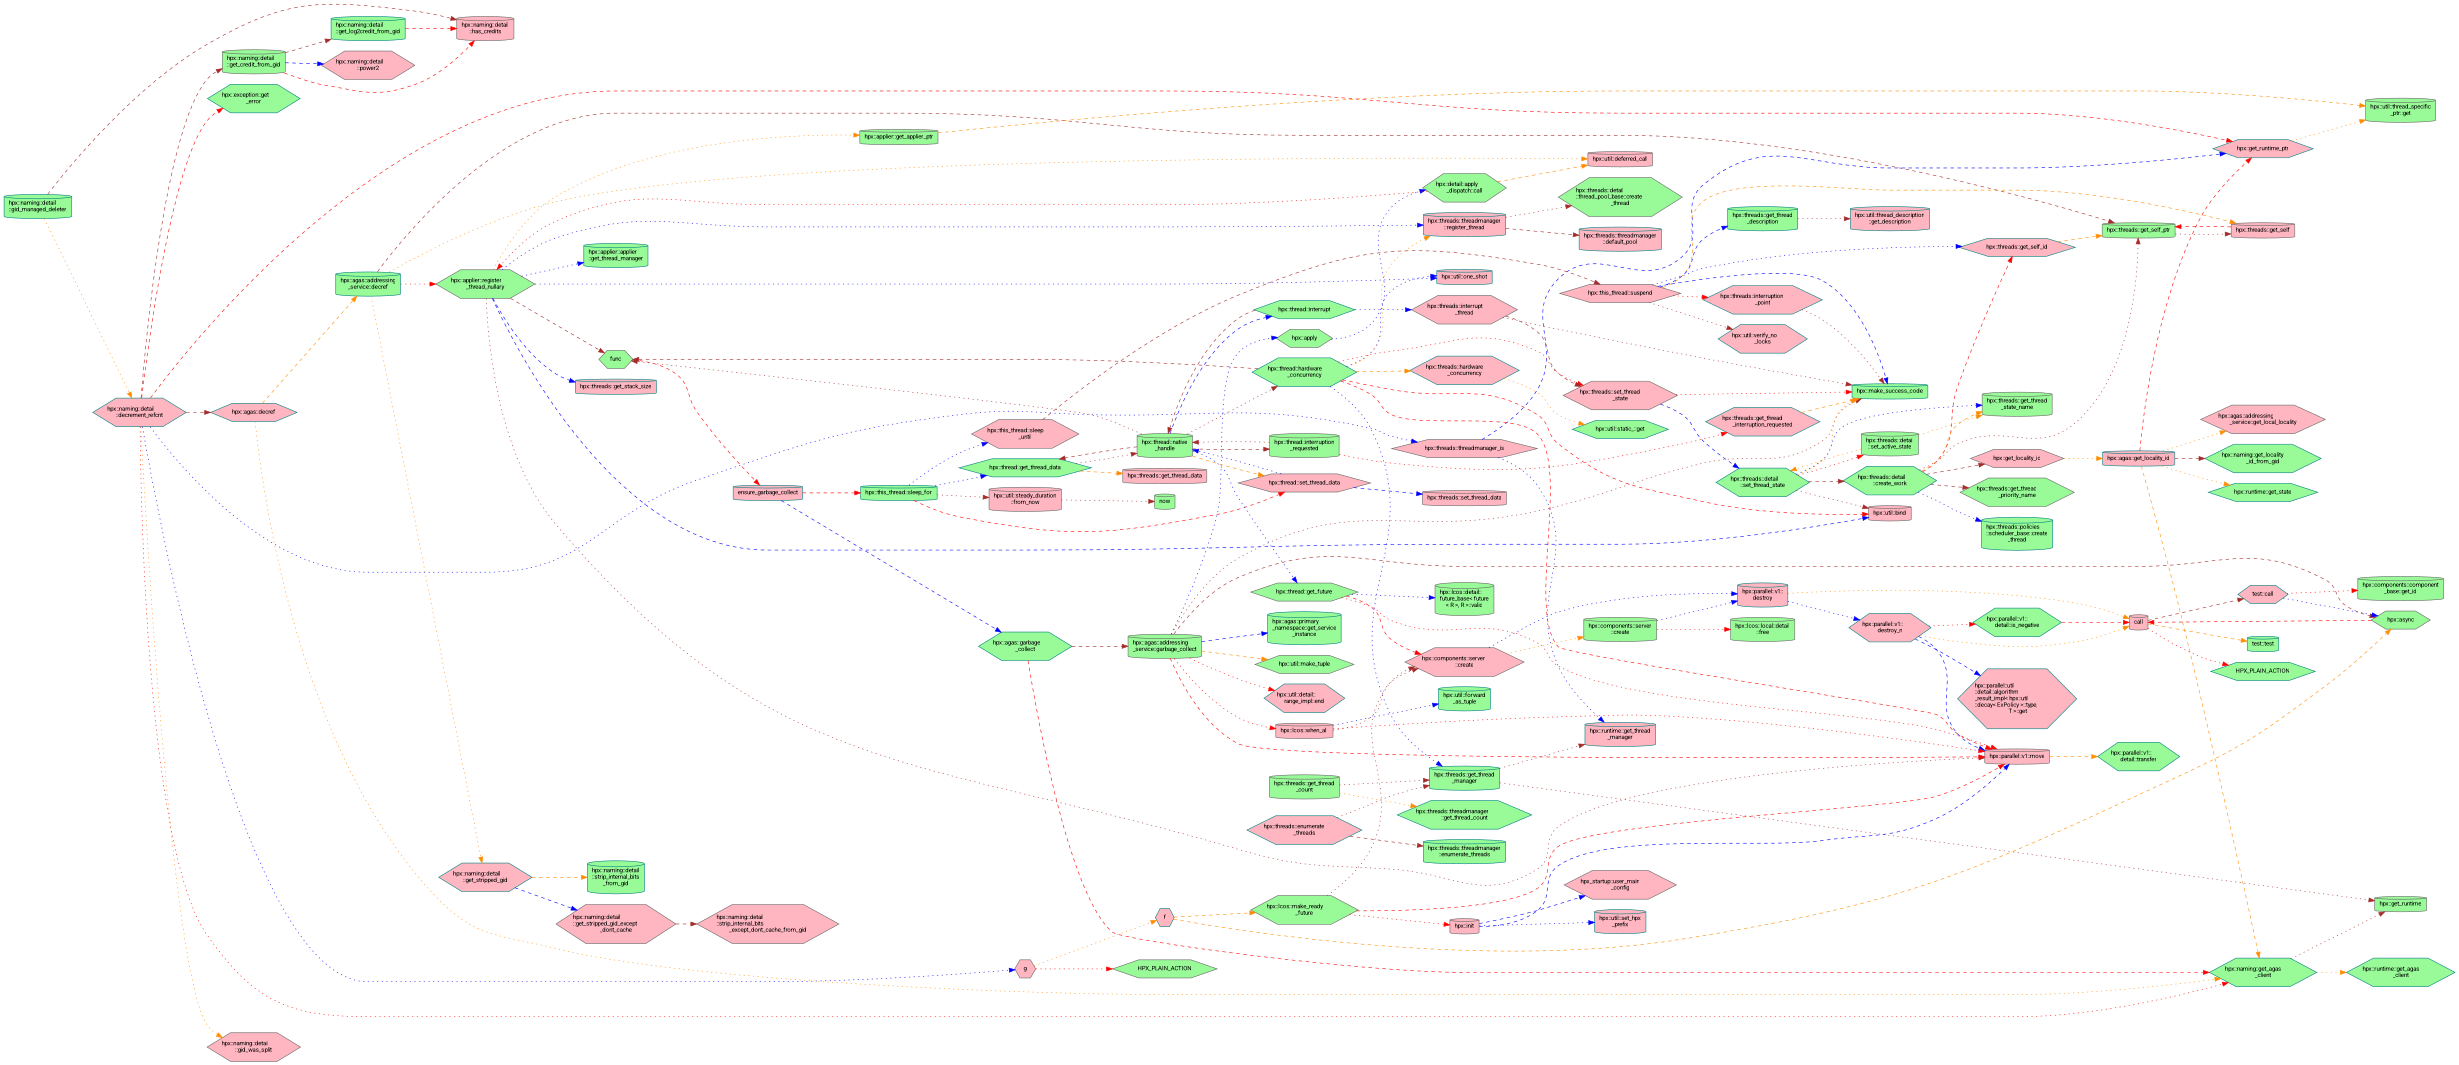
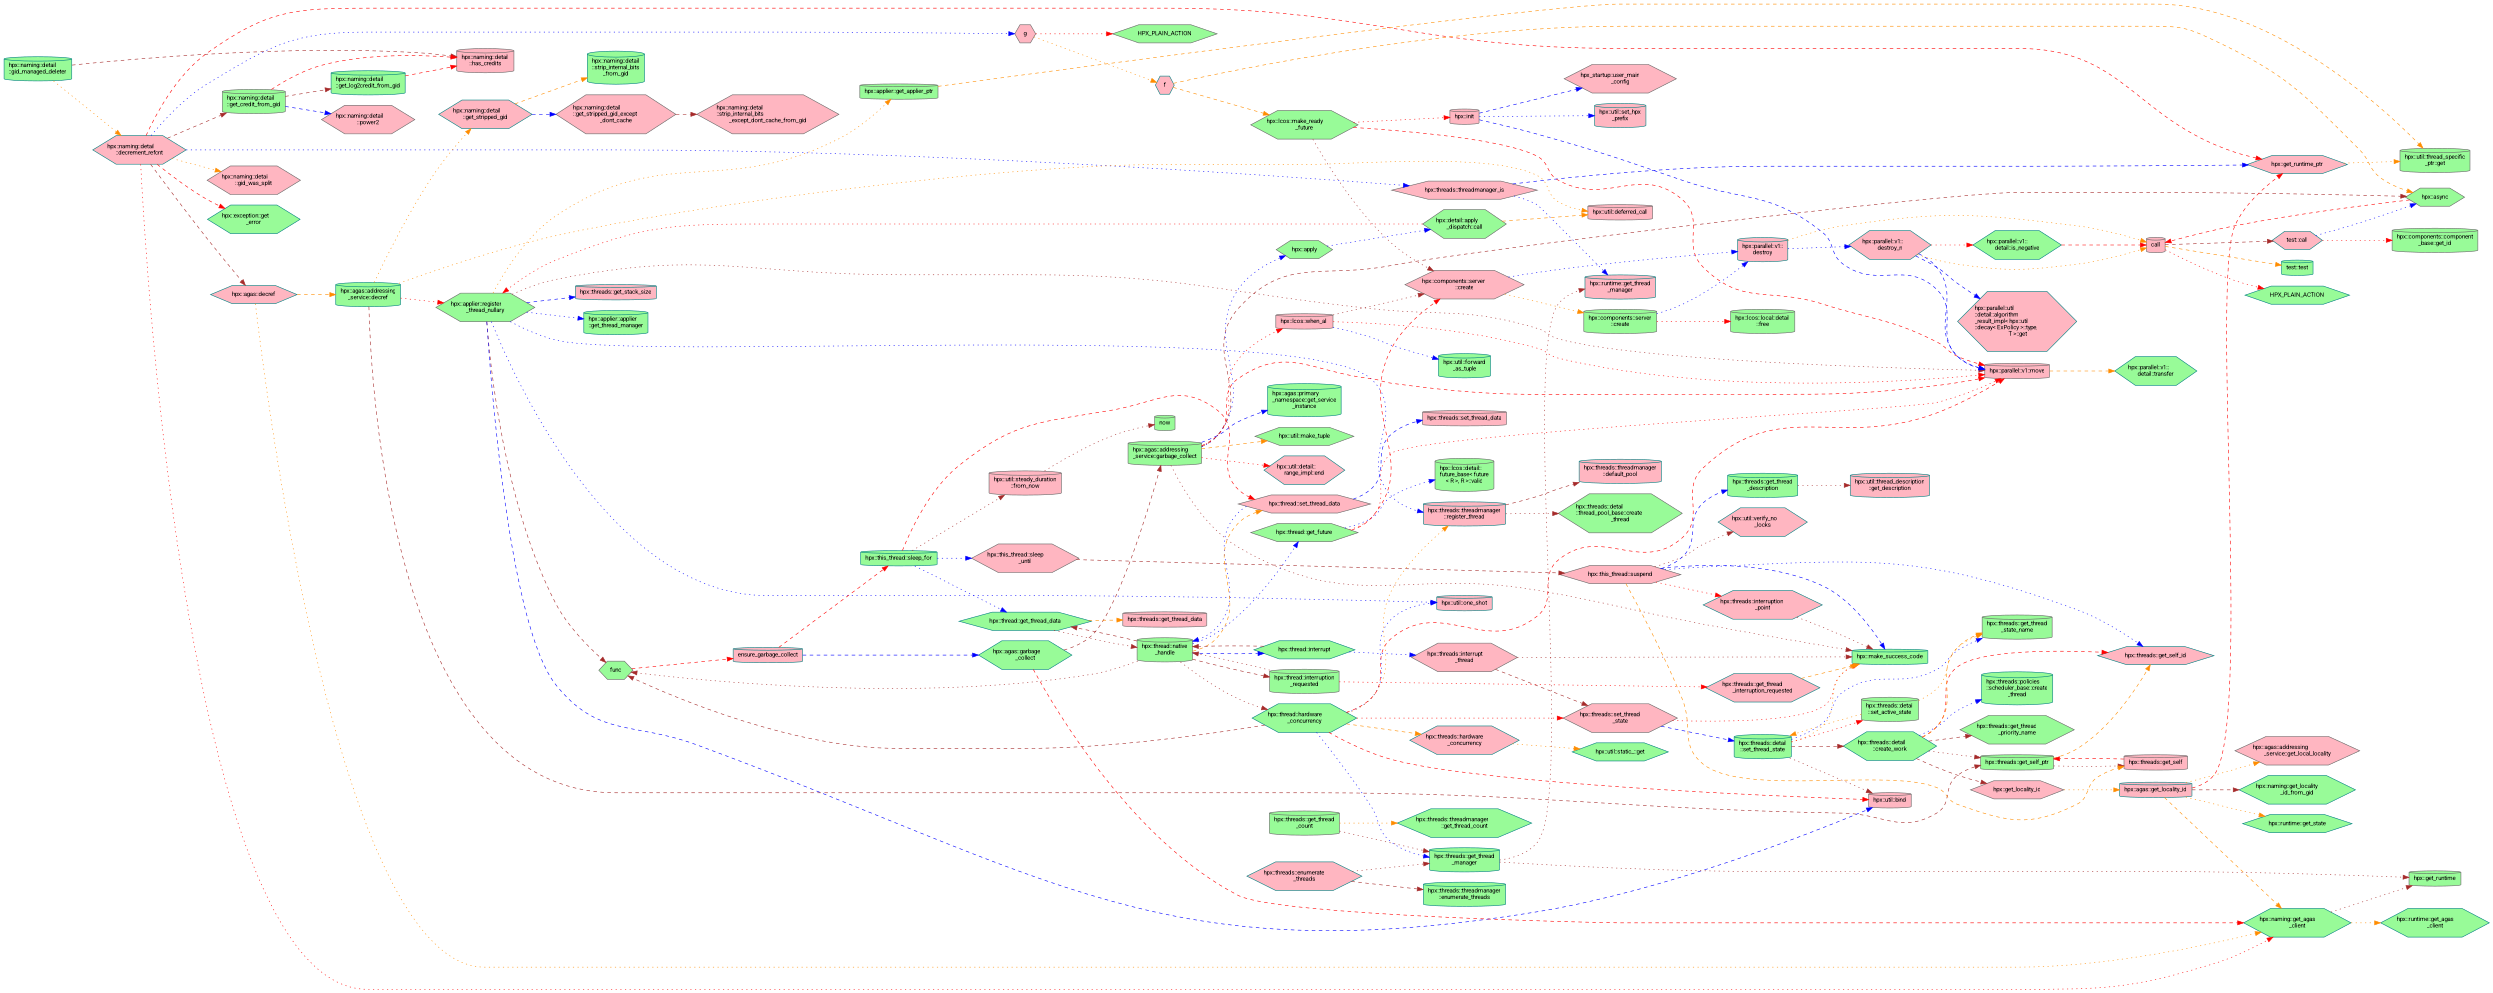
  digraph {
    fontname=Roboto
    rankdir=LR
    node [color=teal fillcolor=palegreen fontname=Roboto fontsize=10 shape=hexagon style=filled]
    edge [color=brown fontname=Roboto fontsize=10 labelfontname=Helvetica labelfontsize=10 style=dotted]
    n1 [fontcolor=black height=0.2 label="hpx::naming::detail\l::gid_managed_deleter" shape=cylinder width=0.4]
    n2 [color=gray40 fillcolor=lightpink height=0.2 label="hpx::naming::detail\l::has_credits" shape=cylinder width=0.4]
    n3 [fillcolor=lightpink height=0.2 label="hpx::naming::detail\l::decrement_refcnt" width=0.4]
    n4 [fillcolor=lightpink height=0.2 label="hpx::get_runtime_ptr" width=0.4]
    n5 [color=gray40 fillcolor=lightpink height=0.2 label="hpx::naming::detail\l::gid_was_split" width=0.4]
    n6 [height=0.2 label="hpx::naming::get_agas\l_client" width=0.4]
    n7 [color=gray40 height=0.2 label="hpx::naming::detail\l::get_credit_from_gid" shape=cylinder width=0.4]
    n8 [fillcolor=lightpink height=0.2 label="hpx::agas::decref" width=0.4]
    n9 [color=gray40 fillcolor=lightpink height=0.2 label=g width=0.4]
    n10 [height=0.2 label="hpx::exception::get\l_error" width=0.4]
    n11 [color=gray40 fillcolor=lightpink height=0.2 label="hpx::threads::threadmanager_is" width=0.4]
    n12 [color=gray40 height=0.2 label="hpx::util::thread_specific\l_ptr::get" shape=cylinder width=0.4]
    n13 [color=gray40 height=0.2 label="hpx::get_runtime" shape=cylinder width=0.4]
    n14 [height=0.2 label="hpx::runtime::get_agas\l_client" width=0.4]
    n15 [color=gray40 fillcolor=lightpink height=0.2 label="hpx::naming::detail\l::power2" width=0.4]
    n16 [height=0.2 label="hpx::naming::detail\l::get_log2credit_from_gid" shape=cylinder width=0.4]
    n17 [height=0.2 label="hpx::agas::addressing\l_service::decref" shape=cylinder width=0.4]
    n18 [fillcolor=lightpink height=0.2 label=f width=0.4]
    n19 [color=gray40 height=0.2 label=HPX_PLAIN_ACTION width=0.4]
    n20 [fillcolor=lightpink height=0.2 label="hpx::runtime::get_thread\l_manager" shape=cylinder width=0.4]
    n21 [fillcolor=lightpink height=0.2 label="hpx::naming::detail\l::get_stripped_gid" width=0.4]
    n22 [color=gray40 height=0.2 label="hpx::threads::get_self_ptr" shape=cylinder width=0.4]
    n23 [color=gray40 height=0.2 label="hpx::applier::register\l_thread_nullary" width=0.4]
    n24 [color=gray40 fillcolor=lightpink height=0.2 label="hpx::util::deferred_call" shape=cylinder width=0.4]
    n25 [height=0.2 label="hpx::naming::detail\l::strip_internal_bits\l_from_gid" shape=cylinder width=0.4]
    n26 [color=gray40 fillcolor=lightpink height=0.2 label="hpx::naming::detail\l::get_stripped_gid_except\l_dont_cache" width=0.4]
    n27 [color=gray40 fillcolor=lightpink height=0.2 label="hpx::threads::get_self" shape=cylinder width=0.4]
    n28 [color=gray40 height=0.2 label="hpx::applier::get_applier_ptr" shape=cylinder width=0.4]
    n29 [color=gray40 height=0.2 label=func width=0.4]
    n30 [color=gray40 fillcolor=lightpink height=0.2 label="hpx::util::bind" shape=cylinder width=0.4]
    n31 [fillcolor=lightpink height=0.2 label="hpx::util::one_shot" shape=cylinder width=0.4]
    n32 [color=gray40 fillcolor=lightpink height=0.2 label="hpx::parallel::v1::move" shape=cylinder width=0.4]
    n33 [fillcolor=lightpink height=0.2 label="hpx::threads::threadmanager\l::register_thread" shape=cylinder width=0.4]
    n34 [fillcolor=lightpink height=0.2 label="hpx::threads::get_stack_size" shape=cylinder width=0.4]
    n35 [height=0.2 label="hpx::applier::applier\l::get_thread_manager" shape=cylinder width=0.4]
    n36 [color=gray40 fillcolor=lightpink height=0.2 label="hpx::naming::detail\l::strip_internal_bits\l_except_dont_cache_from_gid" width=0.4]
    n37 [fillcolor=lightpink height=0.2 label=ensure_garbage_collect shape=cylinder width=0.4]
    n38 [height=0.2 label="hpx::parallel::v1::\ldetail::transfer" width=0.4]
    n39 [fillcolor=lightpink height=0.2 label="hpx::threads::threadmanager\l::default_pool" shape=cylinder width=0.4]
    n40 [color=gray40 height=0.2 label="hpx::threads::detail\l::thread_pool_base::create\l_thread" width=0.4]
    n41 [height=0.2 label="hpx::this_thread::sleep_for" shape=cylinder width=0.4]
    n42 [height=0.2 label="hpx::agas::garbage\l_collect" width=0.4]
    n43 [color=gray40 fillcolor=lightpink height=0.2 label="hpx::this_thread::sleep\l_until" width=0.4]
    n44 [color=gray40 fillcolor=lightpink height=0.2 label="hpx::util::steady_duration\l::from_now" shape=cylinder width=0.4]
    n45 [height=0.2 label="hpx::thread::get_thread_data" width=0.4]
    n46 [color=gray40 fillcolor=lightpink height=0.2 label="hpx::thread::set_thread_data" width=0.4]
    n47 [color=gray40 height=0.2 label="hpx::agas::addressing\l_service::garbage_collect" shape=cylinder width=0.4]
    n48 [color=gray40 fillcolor=lightpink height=0.2 label="hpx::this_thread::suspend" width=0.4]
    n49 [color=gray40 height=0.2 label=now shape=cylinder width=0.4]
    n50 [color=gray40 fillcolor=lightpink height=0.2 label="hpx::threads::get_thread_data" shape=cylinder width=0.4]
    n51 [color=gray40 height=0.2 label="hpx::thread::native\l_handle" shape=cylinder width=0.4]
    n52 [color=gray40 fillcolor=lightpink height=0.2 label="hpx::threads::set_thread_data" shape=cylinder width=0.4]
    n53 [fillcolor=lightpink height=0.2 label="hpx::threads::get_self_id" width=0.4]
    n54 [fillcolor=lightpink height=0.2 label="hpx::threads::interruption\l_point" width=0.4]
    n55 [height=0.2 label="hpx::make_success_code" shape=cylinder width=0.4]
    n56 [fillcolor=lightpink height=0.2 label="hpx::util::verify_no\l_locks" width=0.4]
    n57 [height=0.2 label="hpx::threads::get_thread\l_description" shape=cylinder width=0.4]
    n58 [fillcolor=lightpink height=0.2 label="hpx::util::thread_description\l::get_description" shape=cylinder width=0.4]
    n59 [height=0.2 label="hpx::thread::hardware\l_concurrency" width=0.4]
    n60 [height=0.2 label="hpx::thread::interrupt" width=0.4]
    n61 [color=gray40 height=0.2 label="hpx::thread::interruption\l_requested" shape=cylinder width=0.4]
    n62 [color=gray40 height=0.2 label="hpx::thread::get_future" width=0.4]
    n63 [fillcolor=lightpink height=0.2 label="hpx::threads::hardware\l_concurrency" width=0.4]
    n64 [height=0.2 label="hpx::threads::get_thread\l_manager" shape=cylinder width=0.4]
    n65 [color=gray40 fillcolor=lightpink height=0.2 label="hpx::threads::set_thread\l_state" width=0.4]
    n66 [color=gray40 fillcolor=lightpink height=0.2 label="hpx::threads::interrupt\l_thread" width=0.4]
    n67 [fillcolor=lightpink height=0.2 label="hpx::threads::get_thread\l_interruption_requested" width=0.4]
    n68 [color=gray40 height=0.2 label="hpx::lcos::detail::\lfuture_base\< future\l\< R \>, R \>::valid" shape=cylinder width=0.4]
    n69 [color=gray40 fillcolor=lightpink height=0.2 label="hpx::components::server\l::create" width=0.4]
    n70 [height=0.2 label="hpx::util::static_::get" width=0.4]
-   n71 [height=0.2 label="hpx::threads::detail\l::set_thread_state" width=0.4]
+   n71 [height=0.2 label="hpx::threads::detail\l::set_thread_state" shape=cylinder width=0.4]
    n72 [color=gray40 height=0.2 label="hpx::threads::get_thread\l_state_name" shape=cylinder width=0.4]
    n73 [color=gray40 height=0.2 label="hpx::threads::detail\l::set_active_state" shape=cylinder width=0.4]
    n74 [height=0.2 label="hpx::threads::detail\l::create_work" width=0.4]
    n75 [color=gray40 height=0.2 label="hpx::threads::get_thread\l_priority_name" width=0.4]
    n76 [color=gray40 fillcolor=lightpink height=0.2 label="hpx::get_locality_id" width=0.4]
    n77 [height=0.2 label="hpx::threads::policies\l::scheduler_base::create\l_thread" shape=cylinder width=0.4]
    n78 [fillcolor=lightpink height=0.2 label="hpx::agas::get_locality_id" shape=cylinder width=0.4]
    n79 [height=0.2 label="hpx::runtime::get_state" width=0.4]
    n80 [color=gray40 fillcolor=lightpink height=0.2 label="hpx::agas::addressing\l_service::get_local_locality" width=0.4]
    n81 [height=0.2 label="hpx::naming::get_locality\l_id_from_gid" width=0.4]
    n82 [color=gray40 height=0.2 label="hpx::components::server\l::create" shape=cylinder width=0.4]
    n83 [fillcolor=lightpink height=0.2 label="hpx::parallel::v1::\ldestroy" shape=cylinder width=0.4]
    n84 [color=gray40 height=0.2 label="hpx::lcos::local::detail\l::free" shape=cylinder width=0.4]
    n85 [color=gray40 fillcolor=lightpink height=0.2 label=call shape=cylinder width=0.4]
    n86 [fillcolor=lightpink height=0.2 label="hpx::parallel::v1::\ldestroy_n" width=0.4]
    n87 [height=0.2 label="test::test" shape=cylinder width=0.4]
    n88 [height=0.2 label=HPX_PLAIN_ACTION width=0.4]
    n89 [fillcolor=lightpink height=0.2 label="test::call" width=0.4]
    n90 [height=0.2 label="hpx::parallel::v1::\ldetail::is_negative" width=0.4]
    n91 [fillcolor=lightpink height=0.2 label="hpx::parallel::util\l::detail::algorithm\l_result_impl\< hpx::util\l::decay\< ExPolicy \>::type,\l T \>::get" width=0.4]
    n92 [color=gray40 height=0.2 label="hpx::async" width=0.4]
    n93 [color=gray40 height=0.2 label="hpx::components::component\l_base::get_id" shape=cylinder width=0.4]
    n94 [height=0.2 label="hpx::agas::primary\l_namespace::get_service\l_instance" shape=cylinder width=0.4]
    n95 [color=gray40 height=0.2 label="hpx::util::make_tuple" width=0.4]
    n96 [fillcolor=lightpink height=0.2 label="hpx::util::detail::\lrange_impl::end" width=0.4]
    n97 [color=gray40 height=0.2 label="hpx::apply" width=0.4]
    n98 [color=gray40 fillcolor=lightpink height=0.2 label="hpx::lcos::when_all" shape=cylinder width=0.4]
    n99 [color=gray40 height=0.2 label="hpx::detail::apply\l_dispatch::call" width=0.4]
    n100 [height=0.2 label="hpx::util::forward\l_as_tuple" shape=cylinder width=0.4]
    n101 [color=gray40 height=0.2 label="hpx::lcos::make_ready\l_future" width=0.4]
    n102 [color=gray40 fillcolor=lightpink height=0.2 label="hpx::init" shape=cylinder width=0.4]
    n103 [fillcolor=lightpink height=0.2 label="hpx::util::set_hpx\l_prefix" shape=cylinder width=0.4]
    n104 [color=gray40 fillcolor=lightpink height=0.2 label="hpx_startup::user_main\l_config" width=0.4]
    n105 [color=gray40 height=0.2 label="hpx::threads::get_thread\l_count" shape=cylinder width=0.4]
    n106 [height=0.2 label="hpx::threads::threadmanager\l::get_thread_count" width=0.4]
    n107 [fillcolor=lightpink height=0.2 label="hpx::threads::enumerate\l_threads" width=0.4]
    n108 [height=0.2 label="hpx::threads::threadmanager\l::enumerate_threads" shape=cylinder width=0.4]
    n1 -> n2 [style=dashed]
    n1 -> n3 [color=darkorange]
    n3 -> n4 [color=red style=dashed]
    n3 -> n5 [color=darkorange]
    n3 -> n6 [color=red]
    n3 -> n7 [style=dashed]
    n3 -> n8 [style=dashed]
    n3 -> n9 [color=blue]
    n3 -> n10 [color=red style=dashed]
    n3 -> n11 [color=blue]
    n4 -> n12 [color=darkorange]
    n6 -> n13
    n6 -> n14 [color=darkorange]
    n7 -> n2 [color=red style=dashed]
    n7 -> n15 [color=blue style=dashed]
    n7 -> n16 [style=dashed]
    n8 -> n6 [color=darkorange]
    n8 -> n17 [color=darkorange style=dashed]
    n9 -> n18 [color=darkorange]
    n9 -> n19 [color=red]
    n11 -> n4 [color=blue style=dashed]
    n11 -> n20 [color=blue]
    n16 -> n2 [color=red style=dashed]
    n17 -> n21 [color=darkorange]
    n17 -> n22 [style=dashed]
    n17 -> n23 [color=red]
    n17 -> n24 [color=darkorange]
    n18 -> n92 [color=darkorange style=dashed]
    n18 -> n101 [color=darkorange style=dashed]
    n21 -> n25 [color=darkorange style=dashed]
    n21 -> n26 [color=blue style=dashed]
    n22 -> n27
    n23 -> n28 [color=darkorange]
    n23 -> n29 [style=dashed]
    n23 -> n30 [color=blue style=dashed]
    n23 -> n31 [color=blue]
    n23 -> n32
    n23 -> n33 [color=blue]
    n23 -> n34 [color=blue style=dashed]
    n23 -> n35 [color=blue]
    n26 -> n36 [style=dashed]
    n27 -> n22 [color=red style=dashed]
    n28 -> n12 [color=darkorange style=dashed]
    n29 -> n37 [color=red style=dashed]
    n32 -> n38 [color=darkorange style=dashed]
    n33 -> n39 [style=dashed]
    n33 -> n40
    n37 -> n41 [color=red style=dashed]
    n37 -> n42 [color=blue style=dashed]
    n41 -> n43 [color=blue]
    n41 -> n44
    n41 -> n45 [color=blue]
    n41 -> n46 [color=red style=dashed]
    n42 -> n6 [color=red style=dashed]
    n42 -> n47 [style=dashed]
    n43 -> n48 [style=dashed]
    n44 -> n49
    n45 -> n50 [color=darkorange style=dashed]
    n45 -> n51
    n46 -> n51 [color=blue]
    n46 -> n52 [color=blue style=dashed]
    n47 -> n32 [color=red style=dashed]
    n47 -> n55
    n47 -> n92 [style=dashed]
    n47 -> n94 [color=blue style=dashed]
    n47 -> n95 [color=darkorange style=dashed]
    n47 -> n96 [color=red]
    n47 -> n97 [color=blue]
    n47 -> n98 [color=red]
    n48 -> n27 [color=darkorange style=dashed]
    n48 -> n53 [color=blue]
    n48 -> n54 [color=red]
    n48 -> n55 [color=blue style=dashed]
    n48 -> n56
    n48 -> n57 [color=blue style=dashed]
    n51 -> n29
    n51 -> n45 [style=dashed]
    n51 -> n46 [color=darkorange style=dashed]
    n51 -> n59
    n51 -> n60 [color=blue style=dashed]
    n51 -> n61 [style=dashed]
    n51 -> n62 [color=blue]
-   n53 -> n22 [color=darkorange style=dashed]
+   n22 -> n53 [color=darkorange style=dashed]
    n54 -> n55
    n57 -> n58
    n59 -> n29 [style=dashed]
    n59 -> n30 [color=red style=dashed]
    n59 -> n31 [color=blue]
    n59 -> n32 [color=red style=dashed]
    n59 -> n33 [color=darkorange]
    n59 -> n63 [color=darkorange style=dashed]
    n59 -> n64 [color=blue]
    n59 -> n65 [color=red]
    n60 -> n51 [style=dashed]
    n60 -> n66 [color=blue]
    n61 -> n51
    n61 -> n67 [color=red]
    n62 -> n32 [color=red]
    n62 -> n68 [color=blue]
    n62 -> n69 [color=red style=dashed]
    n63 -> n70 [color=darkorange]
    n64 -> n13
    n64 -> n20
    n65 -> n55 [color=red]
    n65 -> n71 [color=blue style=dashed]
    n66 -> n55
    n66 -> n65 [style=dashed]
    n67 -> n55 [color=darkorange style=dashed]
    n69 -> n82 [color=darkorange]
    n69 -> n83 [color=blue]
    n71 -> n30
    n71 -> n55 [color=darkorange]
    n71 -> n72 [color=blue]
    n71 -> n73 [color=red]
    n71 -> n74 [style=dashed]
    n73 -> n71 [color=darkorange]
    n73 -> n72 [color=darkorange]
    n74 -> n22
    n74 -> n53 [color=red style=dashed]
    n74 -> n72 [color=darkorange style=dashed]
    n74 -> n75 [style=dashed]
    n74 -> n76 [style=dashed]
    n74 -> n77 [color=blue]
    n76 -> n78 [color=darkorange]
    n78 -> n4 [color=red style=dashed]
    n78 -> n6 [color=darkorange style=dashed]
    n78 -> n79 [color=darkorange]
    n78 -> n80 [color=darkorange]
    n78 -> n81 [style=dashed]
    n82 -> n83 [color=blue]
    n82 -> n84 [color=red]
    n83 -> n85 [color=darkorange]
    n83 -> n86 [color=blue]
    n85 -> n87 [color=darkorange style=dashed]
    n85 -> n88 [color=red]
    n85 -> n89 [style=dashed]
    n86 -> n32 [color=blue style=dashed]
    n86 -> n85 [color=darkorange]
    n86 -> n90 [color=red]
    n86 -> n91 [color=blue style=dashed]
    n89 -> n92 [color=blue]
    n89 -> n93 [color=red]
    n90 -> n85 [color=red style=dashed]
    n92 -> n85 [color=red style=dashed]
    n97 -> n99 [color=blue]
    n98 -> n32 [color=red]
    n98 -> n69
    n98 -> n100 [color=blue]
    n99 -> n23 [color=red]
    n99 -> n24 [color=darkorange style=dashed]
    n101 -> n32 [color=red style=dashed]
    n101 -> n69
    n101 -> n102 [color=red]
    n102 -> n32 [color=blue style=dashed]
    n102 -> n103 [color=blue]
    n102 -> n104 [color=blue style=dashed]
    n105 -> n64
    n105 -> n106 [color=darkorange]
    n107 -> n64
    n107 -> n108 [style=dashed]
  }
